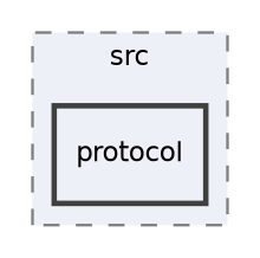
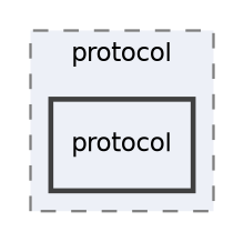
  digraph {
    compound=true
    n1 [color=grey25 fillcolor="#edf0f7" fontname=Helvetica fontsize=10 label=protocol shape=box style="filled,bold,"]
    subgraph cluster_1 {
      bgcolor="#edf0f7"
      fontname=Helvetica
      fontsize=10
-     label=src
+     label=protocol
      pencolor=grey50
      style="filled,dashed,"
      n1
    }
  }
